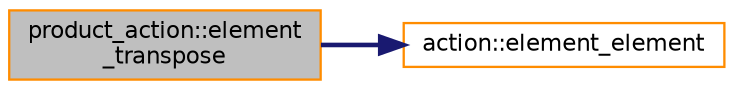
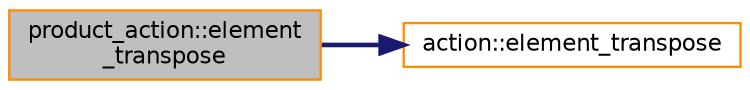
  digraph {
    rankdir=LR
    node [color=darkorange fontname=Helvetica fontsize=10 shape=record style=filled]
    n1 [fillcolor=grey75 fontcolor=black height=0.2 label="product_action::element\l_transpose" width=0.4]
-   n2 [fillcolor=white height=0.2 label="action::element_element" width=0.4]
+   n2 [fillcolor=white height=0.2 label="action::element_transpose" width=0.4]
    n1 -> n2 [color=midnightblue fontname=Helvetica fontsize=10 labelfontname=Helvetica labelfontsize=10 style=bold]
  }
